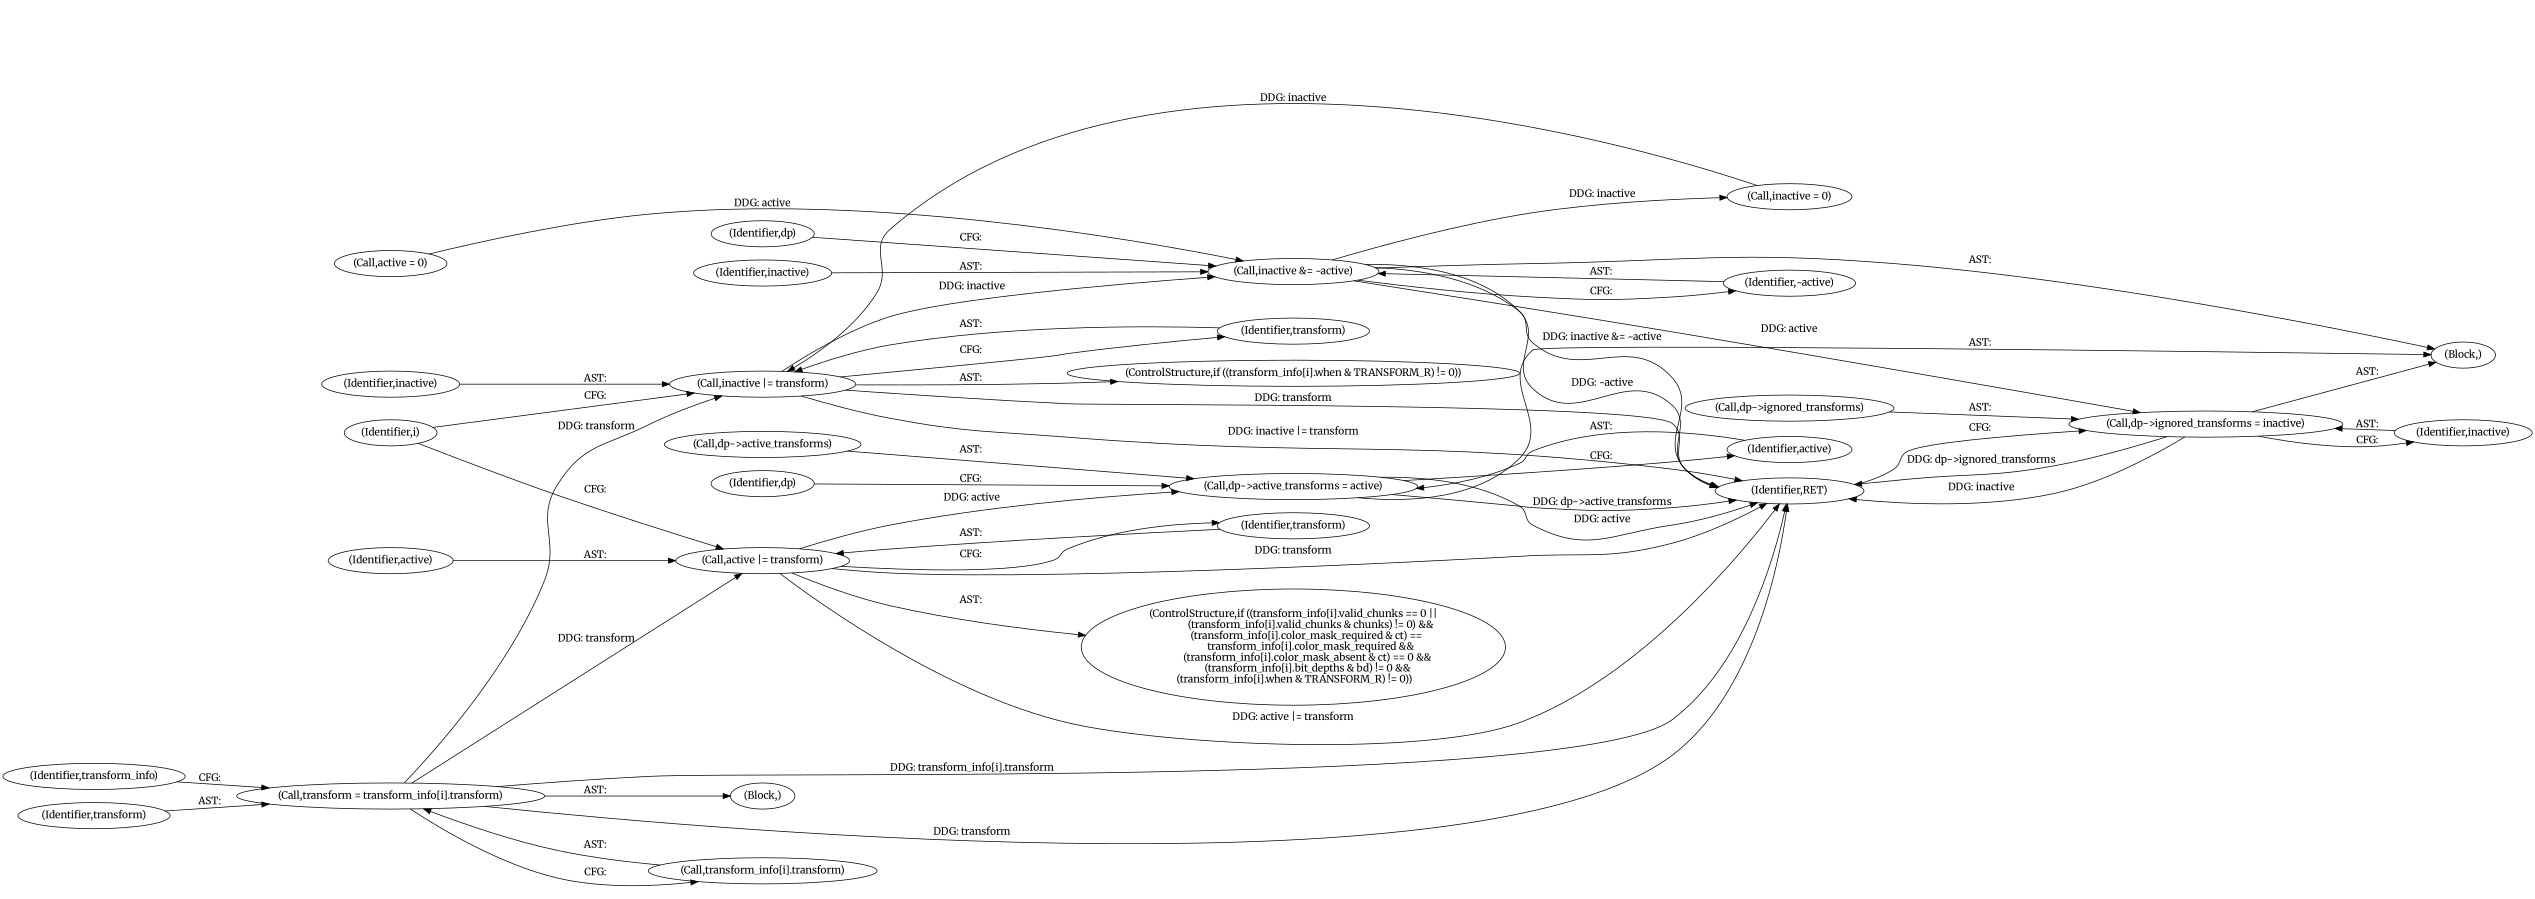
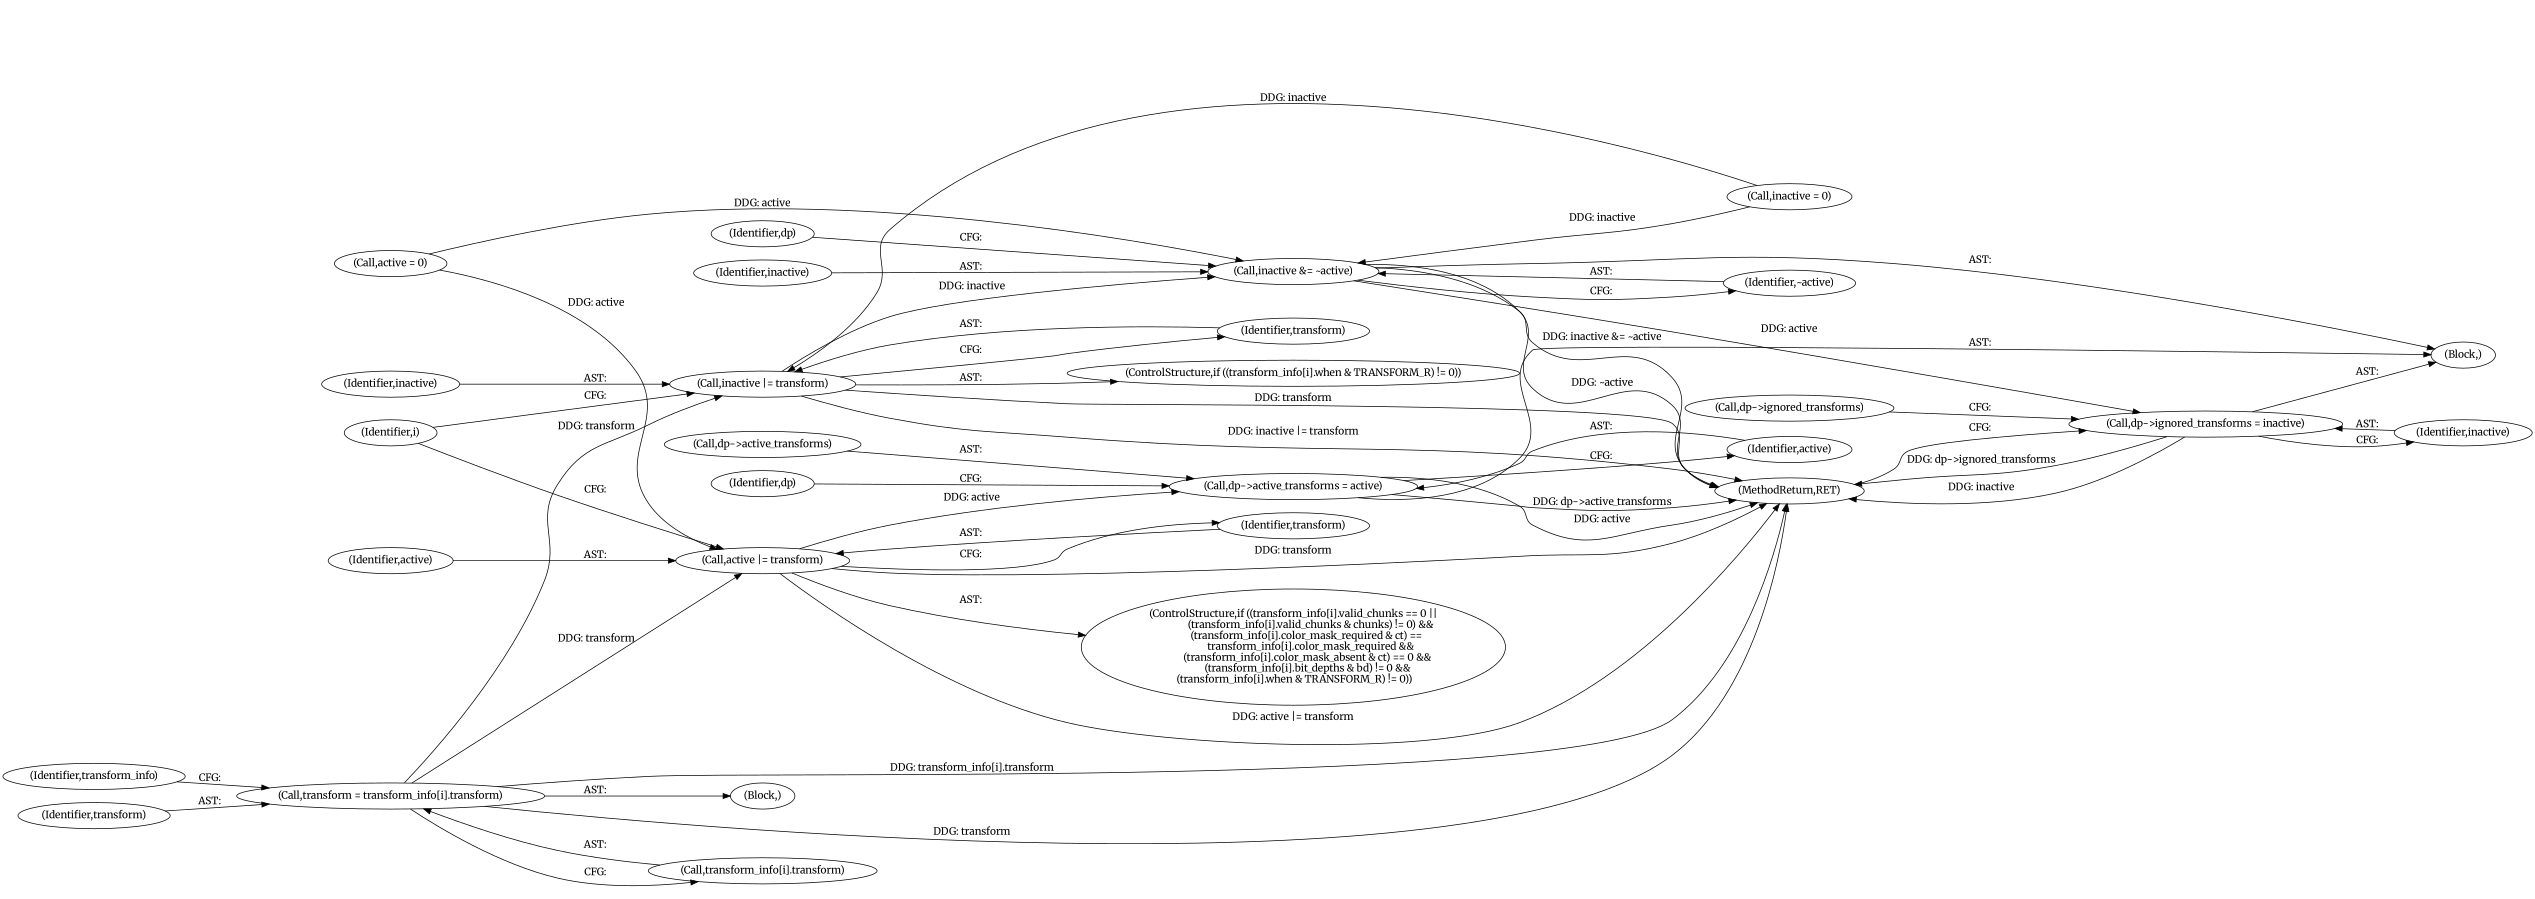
  digraph {
    fontname=Merriweather
    rankdir=LR
    node [fontname=Merriweather]
    edge [fontname=Merriweather]
    n1 [label="(Call,transform = transform_info[i].transform)"]
    n2 [label="(Call,active |= transform)"]
    n3 [label="(Call,inactive |= transform)"]
    n4 [label="(Block,)"]
-   n5 [label="(Identifier,RET)"]
+   n5 [label="(MethodReturn,RET)"]
    n6 [label="(Call,transform_info[i].transform)"]
    n7 [label="(Call,dp->active_transforms = active)"]
    n8 [label="(ControlStructure,if ((transform_info[i].valid_chunks == 0 ||\n                (transform_info[i].valid_chunks & chunks) != 0) &&\n            (transform_info[i].color_mask_required & ct) ==\n                transform_info[i].color_mask_required &&\n             (transform_info[i].color_mask_absent & ct) == 0 &&\n             (transform_info[i].bit_depths & bd) != 0 &&\n (transform_info[i].when & TRANSFORM_R) != 0))"]
    n9 [label="(Identifier,transform)"]
    n10 [label="(Call,inactive &= ~active)"]
    n11 [label="(ControlStructure,if ((transform_info[i].when & TRANSFORM_R) != 0))"]
    n12 [label="(Identifier,transform)"]
    n13 [label="(Call,dp->ignored_transforms = inactive)"]
    n14 [label="(Block,)"]
    n15 [label="(Identifier,active)"]
    n16 [label="(Identifier,~active)"]
    n17 [label="(Identifier,inactive)"]
    n18 [label="(Call,dp->active_transforms)"]
    n19 [label="(Call,inactive = 0)"]
    n20 [label="(Identifier,dp)"]
    n21 [label="(Identifier,i)"]
    n22 [label="(Identifier,transform_info)"]
    n23 [label="(Identifier,inactive)"]
    n24 [label="(Call,active = 0)"]
    n25 [label="(Identifier,transform)"]
    n26 [label="(Call,dp->ignored_transforms)"]
    n27 [label="(Identifier,active)"]
    n28 [label="(Identifier,dp)"]
    n29 [label="(Identifier,inactive)"]
    n1 -> n2 [label="DDG: transform"]
    n1 -> n3 [label="DDG: transform"]
    n1 -> n4 [label="AST: "]
    n1 -> n5 [label="DDG: transform_info[i].transform"]
    n1 -> n5 [label="DDG: transform"]
    n1 -> n6 [label="CFG: "]
    n2 -> n5 [label="DDG: active |= transform"]
    n2 -> n5 [label="DDG: transform"]
    n2 -> n7 [label="DDG: active"]
    n2 -> n8 [label="AST: "]
    n2 -> n9 [label="CFG: "]
    n3 -> n5 [label="DDG: inactive |= transform"]
    n3 -> n5 [label="DDG: transform"]
    n3 -> n10 [label="DDG: inactive"]
    n3 -> n11 [label="AST: "]
    n3 -> n12 [label="CFG: "]
    n5 -> n13 [label="CFG: "]
    n6 -> n1 [label="AST: "]
    n7 -> n5 [label="DDG: dp->active_transforms"]
    n7 -> n5 [label="DDG: active"]
    n7 -> n14 [label="AST: "]
    n7 -> n15 [label="CFG: "]
    n9 -> n2 [label="AST: "]
    n10 -> n5 [label="DDG: ~active"]
    n10 -> n5 [label="DDG: inactive &= ~active"]
    n10 -> n13 [label="DDG: active"]
    n10 -> n14 [label="AST: "]
    n10 -> n16 [label="CFG: "]
    n12 -> n3 [label="AST: "]
    n13 -> n5 [label="DDG: dp->ignored_transforms"]
    n13 -> n5 [label="DDG: inactive"]
    n13 -> n14 [label="AST: "]
    n13 -> n17 [label="CFG: "]
    n15 -> n7 [label="AST: "]
    n16 -> n10 [label="AST: "]
    n17 -> n13 [label="AST: "]
    n18 -> n7 [label="AST: "]
    n19 -> n3 [label="DDG: inactive"]
-   n10 -> n19 [label="DDG: inactive"]
+   n19 -> n10 [label="DDG: inactive"]
    n20 -> n10 [label="CFG: "]
    n21 -> n2 [label="CFG: "]
    n21 -> n3 [label="CFG: "]
    n22 -> n1 [label="CFG: "]
    n23 -> n3 [label="AST: "]
+   n24 -> n2 [label="DDG: active"]
    n24 -> n10 [label="DDG: active"]
    n25 -> n1 [label="AST: "]
-   n26 -> n13 [label="AST: "]
+   n26 -> n13 [label="CFG: "]
    n27 -> n2 [label="AST: "]
    n28 -> n7 [label="CFG: "]
    n29 -> n10 [label="AST: "]
  }
